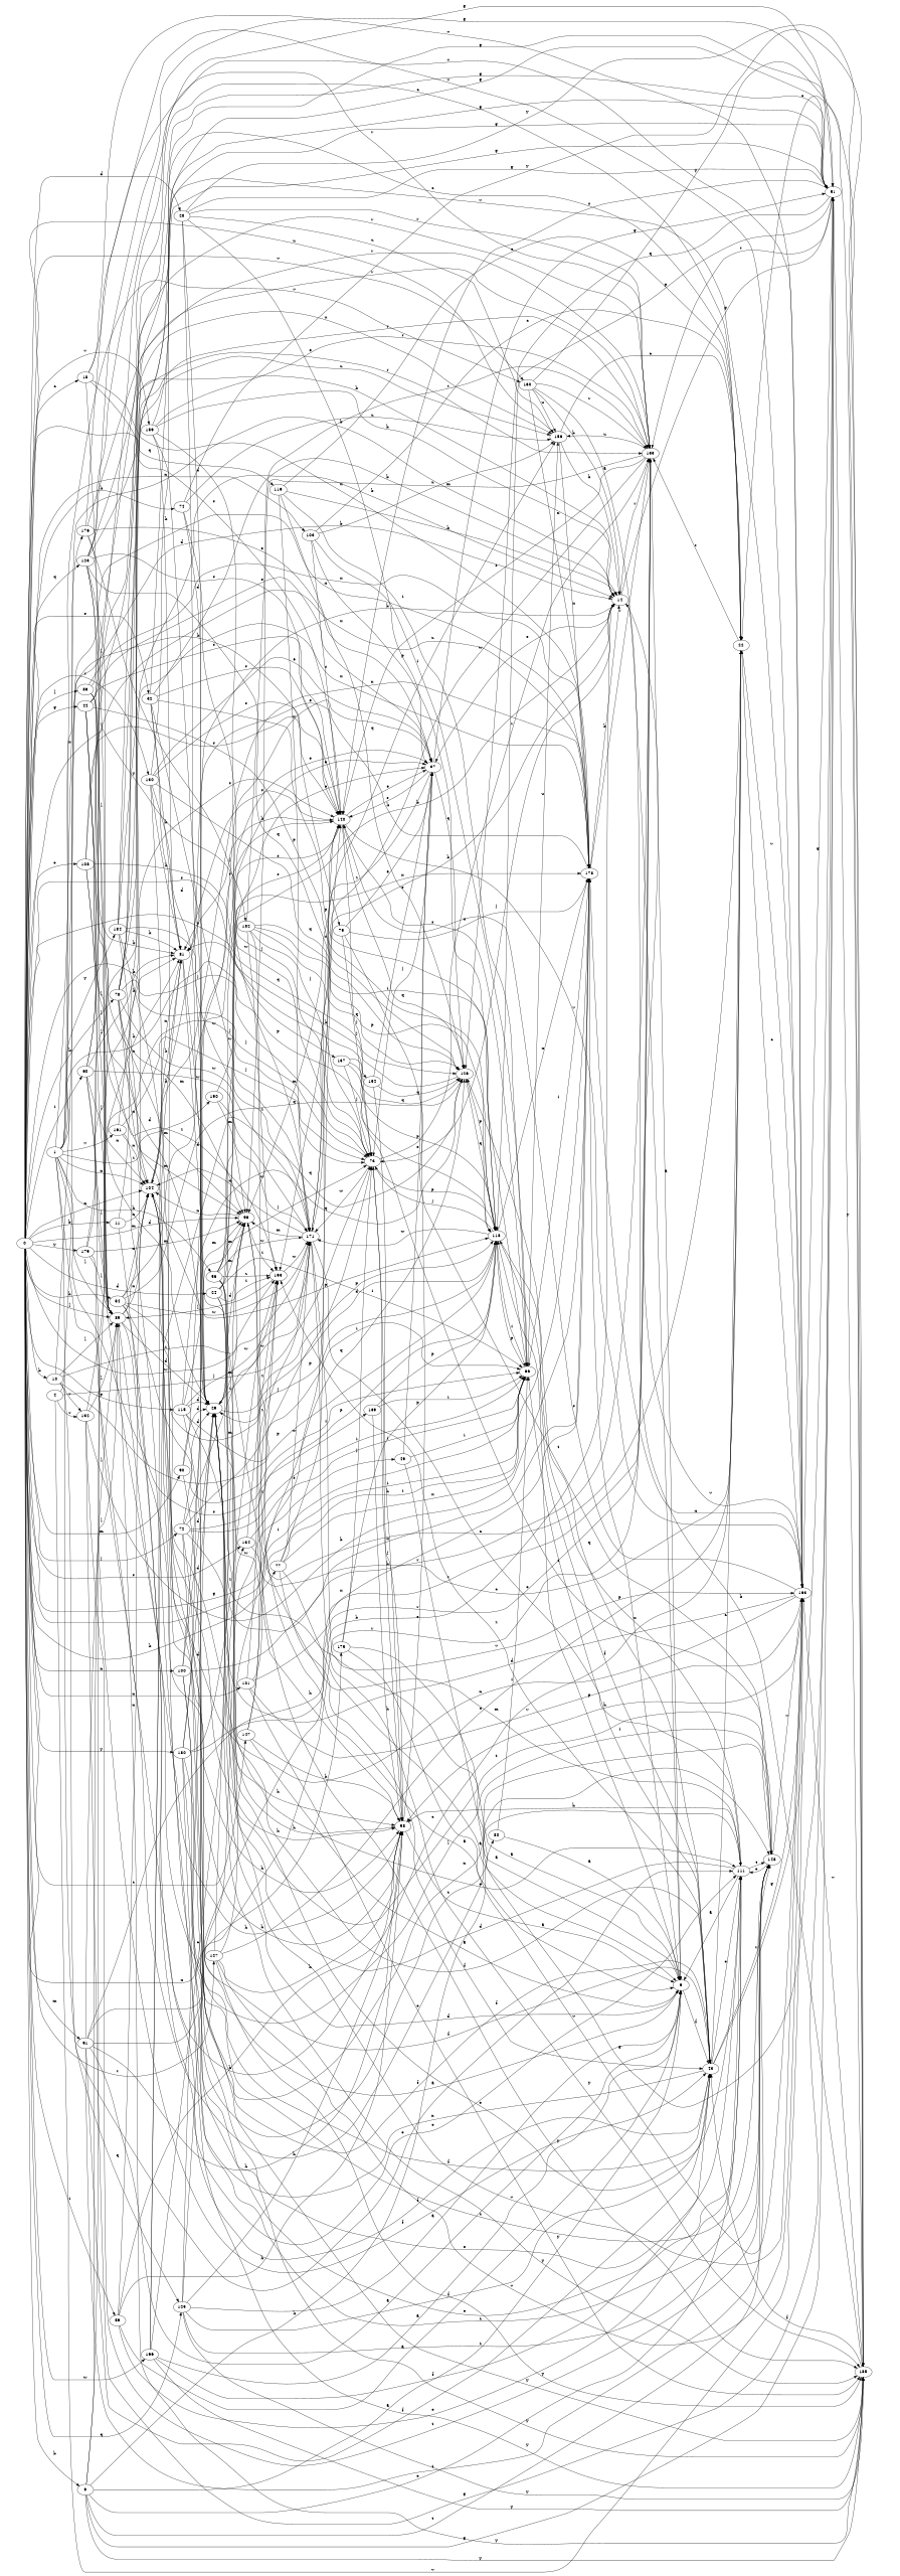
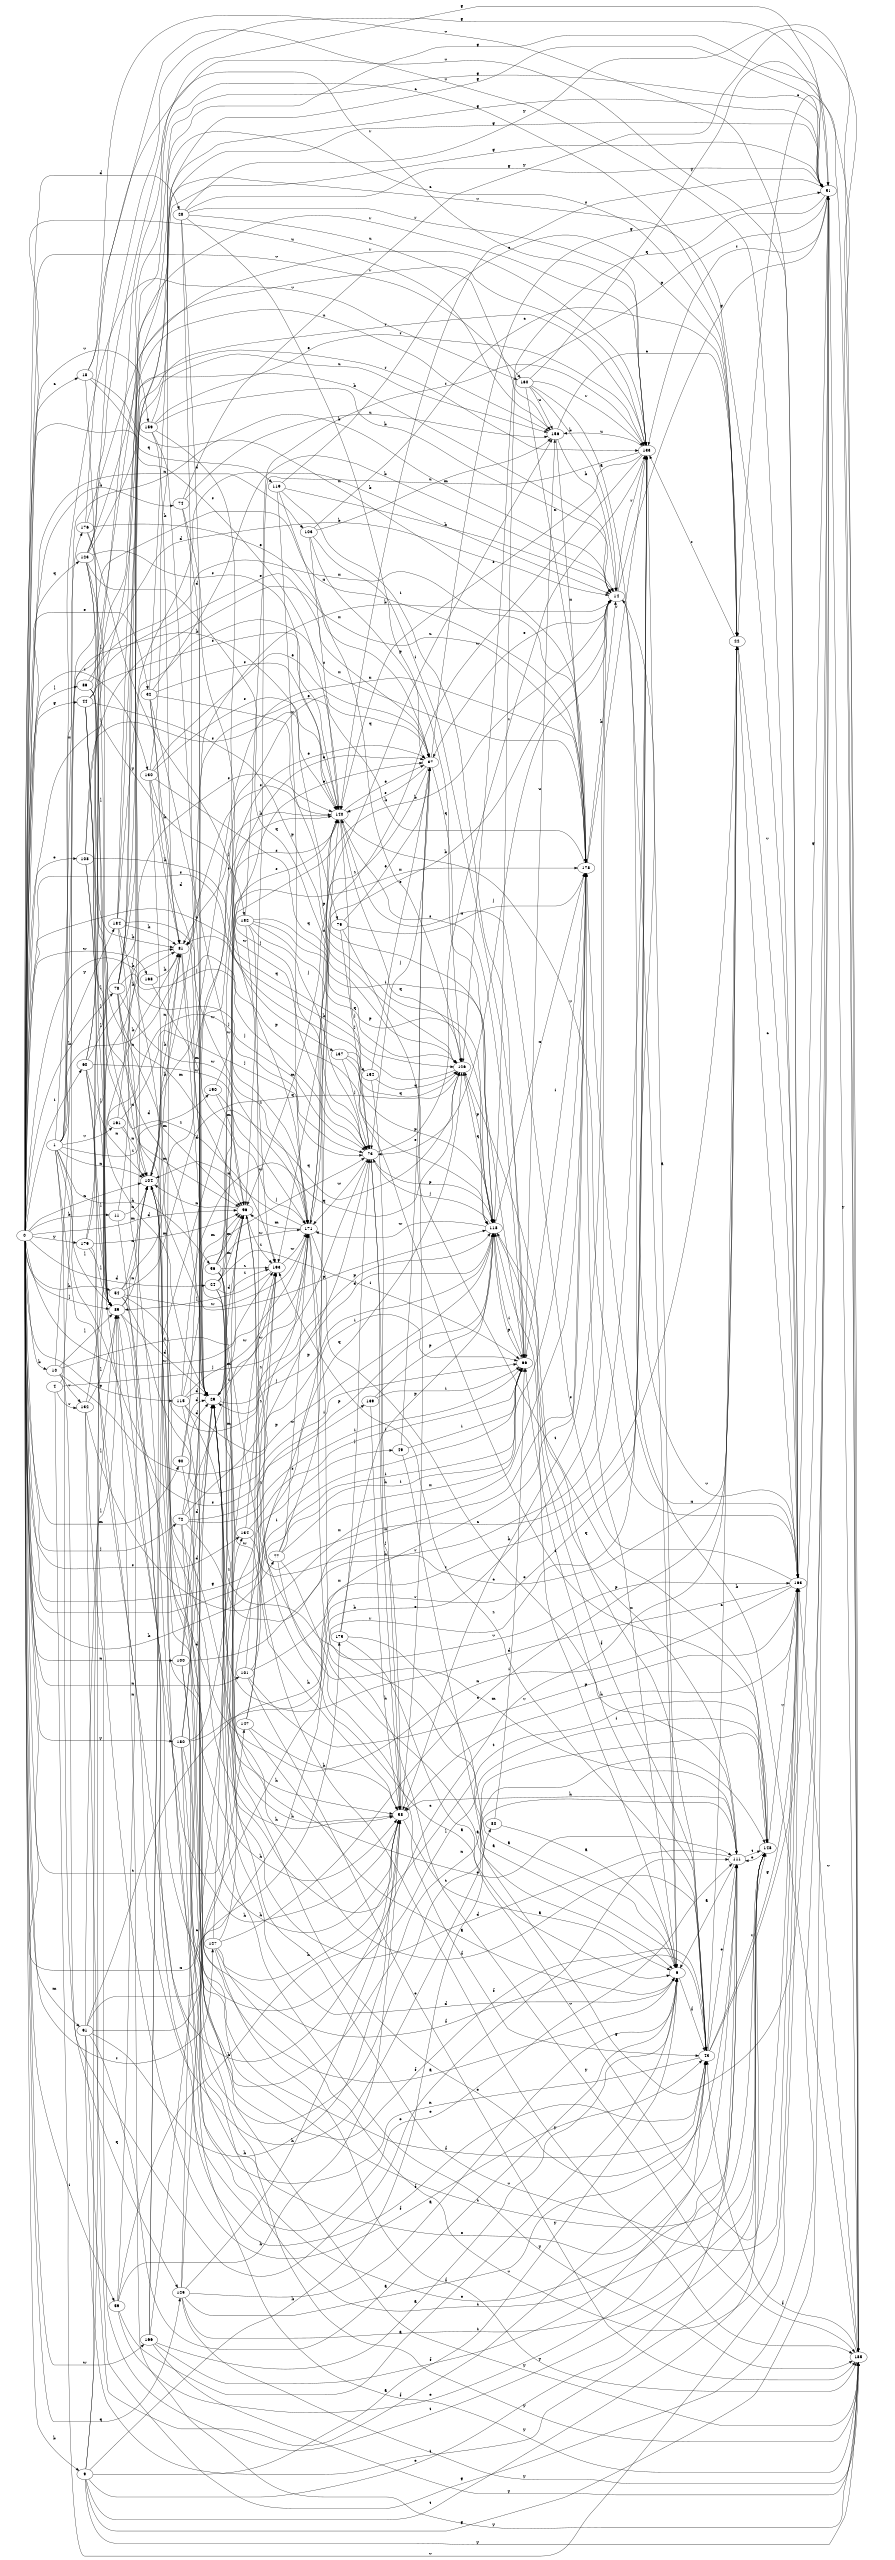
  strict digraph {
    rankdir=LR
    0
    9
    10
    11
    18
    n6 [label=24]
    28
    32
    44
    49
    54
    59
    60
    66
    72
    73
    74
    77
    78
    86
    89
    90
    91
    96
    100
    101
    103
    104
    108
    115
    119
    123
    125
    127
    130
    134
    137
    147
    154
    156
    159
    160
    166
+   168
    171
    175
    179
    180
    182
    6
    51
    80
    81
    111
    148
    185
    118
    132
    178
    193
    43
    163
    133
    140
    14
    29
    37
    58
    126
    22
    1
    56
    79
    139
    161
    176
    184
    190
    4
    0 -> 9 [label=b]
    0 -> 10 [label=b]
    0 -> 11 [label=b]
    0 -> 18 [label=c]
    0 -> n6 [label=d]
    0 -> 28 [label=d]
    0 -> 32 [label=e]
    0 -> 44 [label=g]
    0 -> 49 [label=g]
    0 -> 54 [label=h]
    0 -> 59 [label=i]
    0 -> 60 [label=i]
    0 -> 66 [label=i]
    0 -> 72 [label=j]
    0 -> 73 [label=j]
    0 -> 74 [label=k]
    0 -> 77 [label=k]
    0 -> 78 [label=k]
    0 -> 86 [label=l]
    0 -> 89 [label=l]
    0 -> 90 [label=m]
    0 -> 91 [label=m]
    0 -> 96 [label=m]
    0 -> 100 [label=n]
    0 -> 101 [label=n]
    0 -> 103 [label=n]
    0 -> 104 [label=n]
    0 -> 108 [label=o]
    0 -> 115 [label=p]
    0 -> 119 [label=q]
    0 -> 123 [label=q]
    0 -> 125 [label=q]
    0 -> 127 [label=r]
    0 -> 130 [label=r]
    0 -> 134 [label=s]
    0 -> 137 [label=s]
    0 -> 147 [label=t]
    0 -> 154 [label=u]
    0 -> 156 [label=u]
    0 -> 159 [label=v]
    0 -> 160 [label=v]
    0 -> 166 [label=w]
+   0 -> 168 [label=w]
    0 -> 171 [label=w]
    0 -> 175 [label=x]
    0 -> 179 [label=y]
    0 -> 180 [label=y]
    0 -> 182 [label=y]
    9 -> 89 [label=l]
    9 -> 6 [label=a]
    9 -> 51 [label=g]
    9 -> 80 [label=k]
    9 -> 81 [label=k]
    9 -> 111 [label=o]
    9 -> 148 [label=t]
    9 -> 185 [label=y]
    10 -> 89 [label=l]
    10 -> 111 [label=o]
    10 -> 118 [label=p]
    10 -> 132 [label=r]
    10 -> 178 [label=x]
    10 -> 193 [label=z]
    11 -> 104 [label=n]
    11 -> 51 [label=g]
    11 -> 43 [label=f]
    18 -> 89 [label=l]
    18 -> 178 [label=x]
    18 -> 163 [label=v]
    18 -> 133 [label=r]
    18 -> 140 [label=s]
    n6 -> 66 [label=i]
    n6 -> 96 [label=m]
    n6 -> 111 [label=o]
    n6 -> 193 [label=z]
    n6 -> 163 [label=v]
    n6 -> 140 [label=s]
    n6 -> 14 [label=b]
    28 -> 156 [label=u]
    28 -> 6 [label=a]
    28 -> 51 [label=g]
    28 -> 185 [label=y]
    28 -> 133 [label=r]
    28 -> 29 [label=d]
    28 -> 37 [label=e]
    32 -> 171 [label=w]
    32 -> 51 [label=g]
    32 -> 81 [label=k]
    32 -> 118 [label=p]
    32 -> 140 [label=s]
    32 -> 14 [label=b]
    32 -> 58 [label=h]
    44 -> 89 [label=l]
    44 -> 51 [label=g]
    44 -> 118 [label=p]
    44 -> 193 [label=z]
    44 -> 140 [label=s]
    44 -> 29 [label=d]
    44 -> 37 [label=e]
    49 -> 66 [label=i]
    49 -> 51 [label=g]
    49 -> 37 [label=e]
    54 -> 66 [label=i]
    54 -> 104 [label=n]
    54 -> 171 [label=w]
    54 -> 111 [label=o]
    54 -> 118 [label=p]
    54 -> 140 [label=s]
    54 -> 126 [label=q]
    59 -> 104 [label=n]
    59 -> 6 [label=a]
    59 -> 111 [label=o]
    59 -> 58 [label=h]
    59 -> 22 [label=c]
    60 -> 89 [label=l]
    60 -> 104 [label=n]
    60 -> 156 [label=u]
    60 -> 171 [label=w]
    60 -> 81 [label=k]
    60 -> 111 [label=o]
    60 -> 133 [label=r]
    66 -> 156 [label=u]
    66 -> 118 [label=p]
    66 -> 140 [label=s]
    72 -> 66 [label=i]
    72 -> 73 [label=j]
    72 -> 148 [label=t]
    72 -> 185 [label=y]
    72 -> 118 [label=p]
    72 -> 193 [label=z]
    72 -> 29 [label=d]
    72 -> 58 [label=h]
    73 -> 171 [label=w]
    73 -> 118 [label=p]
    73 -> 133 [label=r]
    73 -> 58 [label=h]
    74 -> 156 [label=u]
    74 -> 171 [label=w]
    74 -> 185 [label=y]
    74 -> 29 [label=d]
    77 -> 66 [label=i]
    77 -> 171 [label=w]
    77 -> 6 [label=a]
    77 -> 178 [label=x]
    77 -> 43 [label=f]
    77 -> 14 [label=b]
    78 -> 73 [label=j]
    78 -> 96 [label=m]
    78 -> 104 [label=n]
    78 -> 156 [label=u]
    78 -> 171 [label=w]
    78 -> 51 [label=g]
    78 -> 133 [label=r]
    78 -> 58 [label=h]
    78 -> 22 [label=c]
    86 -> 89 [label=l]
    86 -> 96 [label=m]
    86 -> 81 [label=k]
    86 -> 178 [label=x]
    86 -> 133 [label=r]
    89 -> 104 [label=n]
    89 -> 51 [label=g]
    89 -> 185 [label=y]
    89 -> 29 [label=d]
    89 -> 58 [label=h]
    90 -> 43 [label=f]
    90 -> 29 [label=d]
    90 -> 37 [label=e]
    91 -> 89 [label=l]
    91 -> 6 [label=a]
    91 -> 148 [label=t]
    91 -> 178 [label=x]
    91 -> 43 [label=f]
    91 -> 133 [label=r]
    91 -> 14 [label=b]
    91 -> 58 [label=h]
    96 -> 104 [label=n]
    96 -> 185 [label=y]
    96 -> 193 [label=z]
    96 -> 29 [label=d]
    100 -> 73 [label=j]
    100 -> 111 [label=o]
    100 -> 185 [label=y]
    100 -> 178 [label=x]
    100 -> 29 [label=d]
    101 -> 66 [label=i]
    101 -> 185 [label=y]
    101 -> 193 [label=z]
    101 -> 163 [label=v]
    101 -> 133 [label=r]
    103 -> 66 [label=i]
    103 -> 156 [label=u]
    103 -> 118 [label=p]
    103 -> 140 [label=s]
    103 -> 22 [label=c]
    104 -> 81 [label=k]
    104 -> 118 [label=p]
    104 -> 178 [label=x]
    104 -> 14 [label=b]
    108 -> 89 [label=l]
    108 -> 178 [label=x]
    108 -> 140 [label=s]
    108 -> 58 [label=h]
    108 -> 126 [label=q]
    115 -> 66 [label=i]
    115 -> 96 [label=m]
    115 -> 171 [label=w]
    115 -> 43 [label=f]
    115 -> 133 [label=r]
    115 -> 29 [label=d]
    115 -> 126 [label=q]
    119 -> 66 [label=i]
    119 -> 171 [label=w]
    119 -> 14 [label=b]
    119 -> 126 [label=q]
    119 -> 22 [label=c]
    123 -> 89 [label=l]
    123 -> 96 [label=m]
    123 -> 51 [label=g]
    123 -> 163 [label=v]
    123 -> 140 [label=s]
    123 -> 14 [label=b]
    123 -> 29 [label=d]
    123 -> 126 [label=q]
    123 -> 22 [label=c]
    125 -> 171 [label=w]
    125 -> 6 [label=a]
    125 -> 148 [label=t]
    125 -> 185 [label=y]
    125 -> 43 [label=f]
    125 -> 29 [label=d]
    125 -> 58 [label=h]
    127 -> 96 [label=m]
    127 -> 185 [label=y]
    127 -> 163 [label=v]
    127 -> 58 [label=h]
    127 -> 126 [label=q]
    127 -> 22 [label=c]
    130 -> 51 [label=g]
    130 -> 81 [label=k]
    130 -> 140 [label=s]
    130 -> 29 [label=d]
    130 -> 37 [label=e]
    130 -> 58 [label=h]
    130 -> 126 [label=q]
    134 -> 66 [label=i]
    134 -> 193 [label=z]
    134 -> 22 [label=c]
    137 -> 73 [label=j]
    137 -> 148 [label=t]
    137 -> 118 [label=p]
    137 -> 126 [label=q]
    147 -> 6 [label=a]
    147 -> 193 [label=z]
    147 -> 140 [label=s]
    147 -> 58 [label=h]
    154 -> 37 [label=e]
    154 -> 58 [label=h]
    154 -> 126 [label=q]
    156 -> 178 [label=x]
    156 -> 14 [label=b]
    156 -> 22 [label=c]
    159 -> 73 [label=j]
    159 -> 81 [label=k]
    159 -> 163 [label=v]
    159 -> 133 [label=r]
    159 -> 14 [label=b]
    159 -> 29 [label=d]
    160 -> 156 [label=u]
    160 -> 6 [label=a]
    160 -> 185 [label=y]
    160 -> 178 [label=x]
    160 -> 133 [label=r]
    160 -> 14 [label=b]
    166 -> 134 [label=c]
    166 -> 6 [label=a]
    166 -> 81 [label=k]
    166 -> 185 [label=y]
    166 -> 43 [label=f]
    166 -> 126 [label=q]
+   168 -> 96 [label=m]
+   168 -> 81 [label=k]
    171 -> 96 [label=m]
    171 -> 104 [label=n]
    171 -> 156 [label=u]
    171 -> 6 [label=a]
    171 -> 111 [label=o]
    171 -> 185 [label=y]
    171 -> 140 [label=s]
    175 -> 73 [label=j]
    175 -> 6 [label=a]
    175 -> 118 [label=p]
    175 -> 163 [label=v]
    179 -> 89 [label=l]
    179 -> 96 [label=m]
    179 -> 81 [label=k]
    179 -> 178 [label=x]
    179 -> 43 [label=f]
    180 -> 111 [label=o]
    180 -> 148 [label=t]
    180 -> 185 [label=y]
    180 -> 193 [label=z]
    180 -> 133 [label=r]
    180 -> 29 [label=d]
    180 -> 37 [label=e]
    182 -> 66 [label=i]
    182 -> 73 [label=j]
    182 -> 6 [label=a]
    182 -> 118 [label=p]
    182 -> 193 [label=z]
    182 -> 133 [label=r]
    182 -> 126 [label=q]
    6 -> 118 [label=p]
    6 -> 178 [label=x]
    6 -> 43 [label=f]
    6 -> 29 [label=d]
    51 -> 185 [label=y]
    51 -> 118 [label=p]
    51 -> 133 [label=r]
    51 -> 140 [label=s]
    51 -> 126 [label=q]
    80 -> 66 [label=i]
    80 -> 6 [label=a]
    81 -> 104 [label=n]
    81 -> 163 [label=v]
    81 -> 140 [label=s]
    81 -> 29 [label=d]
    111 -> 96 [label=m]
    111 -> 6 [label=a]
    111 -> 148 [label=t]
    111 -> 118 [label=p]
    111 -> 29 [label=d]
    111 -> 58 [label=h]
    148 -> 89 [label=l]
    148 -> 104 [label=n]
    148 -> 111 [label=o]
    148 -> 163 [label=v]
    185 -> 43 [label=f]
    185 -> 163 [label=v]
    185 -> 14 [label=b]
    185 -> 22 [label=c]
    118 -> 66 [label=i]
    118 -> 73 [label=j]
    118 -> 171 [label=w]
    118 -> 178 [label=x]
    118 -> 43 [label=f]
    118 -> 29 [label=d]
    118 -> 126 [label=q]
    132 -> 73 [label=j]
    132 -> 89 [label=l]
    132 -> 51 [label=g]
    132 -> 148 [label=t]
-   132 -> 178 [label=b]
+   132 -> 178 [label=x]
    178 -> 66 [label=i]
    178 -> 81 [label=k]
    178 -> 133 [label=r]
    178 -> 14 [label=b]
    193 -> 89 [label=l]
    193 -> 171 [label=w]
    43 -> 66 [label=i]
    43 -> 104 [label=n]
    43 -> 51 [label=g]
    43 -> 111 [label=o]
    43 -> 193 [label=z]
    43 -> 163 [label=v]
    43 -> 126 [label=q]
    43 -> 22 [label=c]
    163 -> 104 [label=n]
    163 -> 51 [label=g]
    163 -> 178 [label=x]
    163 -> 140 [label=s]
    163 -> 29 [label=d]
    163 -> 58 [label=h]
    163 -> 22 [label=c]
    133 -> 96 [label=m]
    133 -> 156 [label=u]
    133 -> 171 [label=w]
    133 -> 6 [label=a]
    133 -> 140 [label=s]
    140 -> 73 [label=j]
    140 -> 96 [label=m]
    140 -> 81 [label=k]
    140 -> 163 [label=v]
    140 -> 37 [label=e]
    140 -> 126 [label=q]
    14 -> 73 [label=j]
    14 -> 51 [label=g]
    14 -> 163 [label=v]
    14 -> 133 [label=r]
    14 -> 37 [label=e]
+   14 -> 58 [label=h]
    29 -> 96 [label=m]
    29 -> 171 [label=w]
    29 -> 148 [label=t]
    29 -> 185 [label=y]
    29 -> 118 [label=p]
    29 -> 37 [label=e]
    37 -> 73 [label=j]
    37 -> 51 [label=g]
    37 -> 193 [label=z]
    37 -> 140 [label=s]
    37 -> 126 [label=q]
    58 -> 73 [label=j]
    58 -> 6 [label=a]
    58 -> 37 [label=e]
    126 -> 81 [label=k]
    126 -> 118 [label=p]
    22 -> 163 [label=v]
    22 -> 133 [label=r]
    1 -> 89 [label=l]
    1 -> 104 [label=n]
    1 -> 125 [label=q]
    1 -> 160 [label=v]
    1 -> 118 [label=p]
    1 -> 14 [label=b]
    1 -> 58 [label=h]
    1 -> 56 [label=h]
    1 -> 79 [label=k]
    1 -> 139 [label=s]
    1 -> 161 [label=v]
    1 -> 176 [label=x]
    1 -> 184 [label=y]
    1 -> 190 [label=z]
    56 -> 96 [label=m]
    56 -> 171 [label=w]
    56 -> 111 [label=o]
    56 -> 178 [label=x]
    56 -> 193 [label=z]
    56 -> 43 [label=f]
    56 -> 37 [label=e]
    56 -> 58 [label=h]
    56 -> 22 [label=c]
    79 -> 73 [label=j]
    79 -> 148 [label=t]
    79 -> 178 [label=x]
    79 -> 37 [label=e]
    139 -> 66 [label=i]
    139 -> 118 [label=p]
    139 -> 58 [label=h]
    161 -> 73 [label=j]
    161 -> 104 [label=n]
    161 -> 148 [label=t]
    161 -> 140 [label=s]
    176 -> 73 [label=j]
    176 -> 89 [label=l]
    176 -> 163 [label=v]
    176 -> 133 [label=r]
    176 -> 37 [label=e]
    184 -> 104 [label=n]
    184 -> 171 [label=w]
    184 -> 51 [label=g]
    184 -> 81 [label=k]
    184 -> 43 [label=f]
    184 -> 133 [label=r]
    184 -> 14 [label=b]
    190 -> 96 [label=m]
    190 -> 171 [label=w]
    190 -> 140 [label=s]
    4 -> 73 [label=j]
    4 -> 132 [label=r]
    4 -> 163 [label=v]
    4 -> 14 [label=b]
  }
